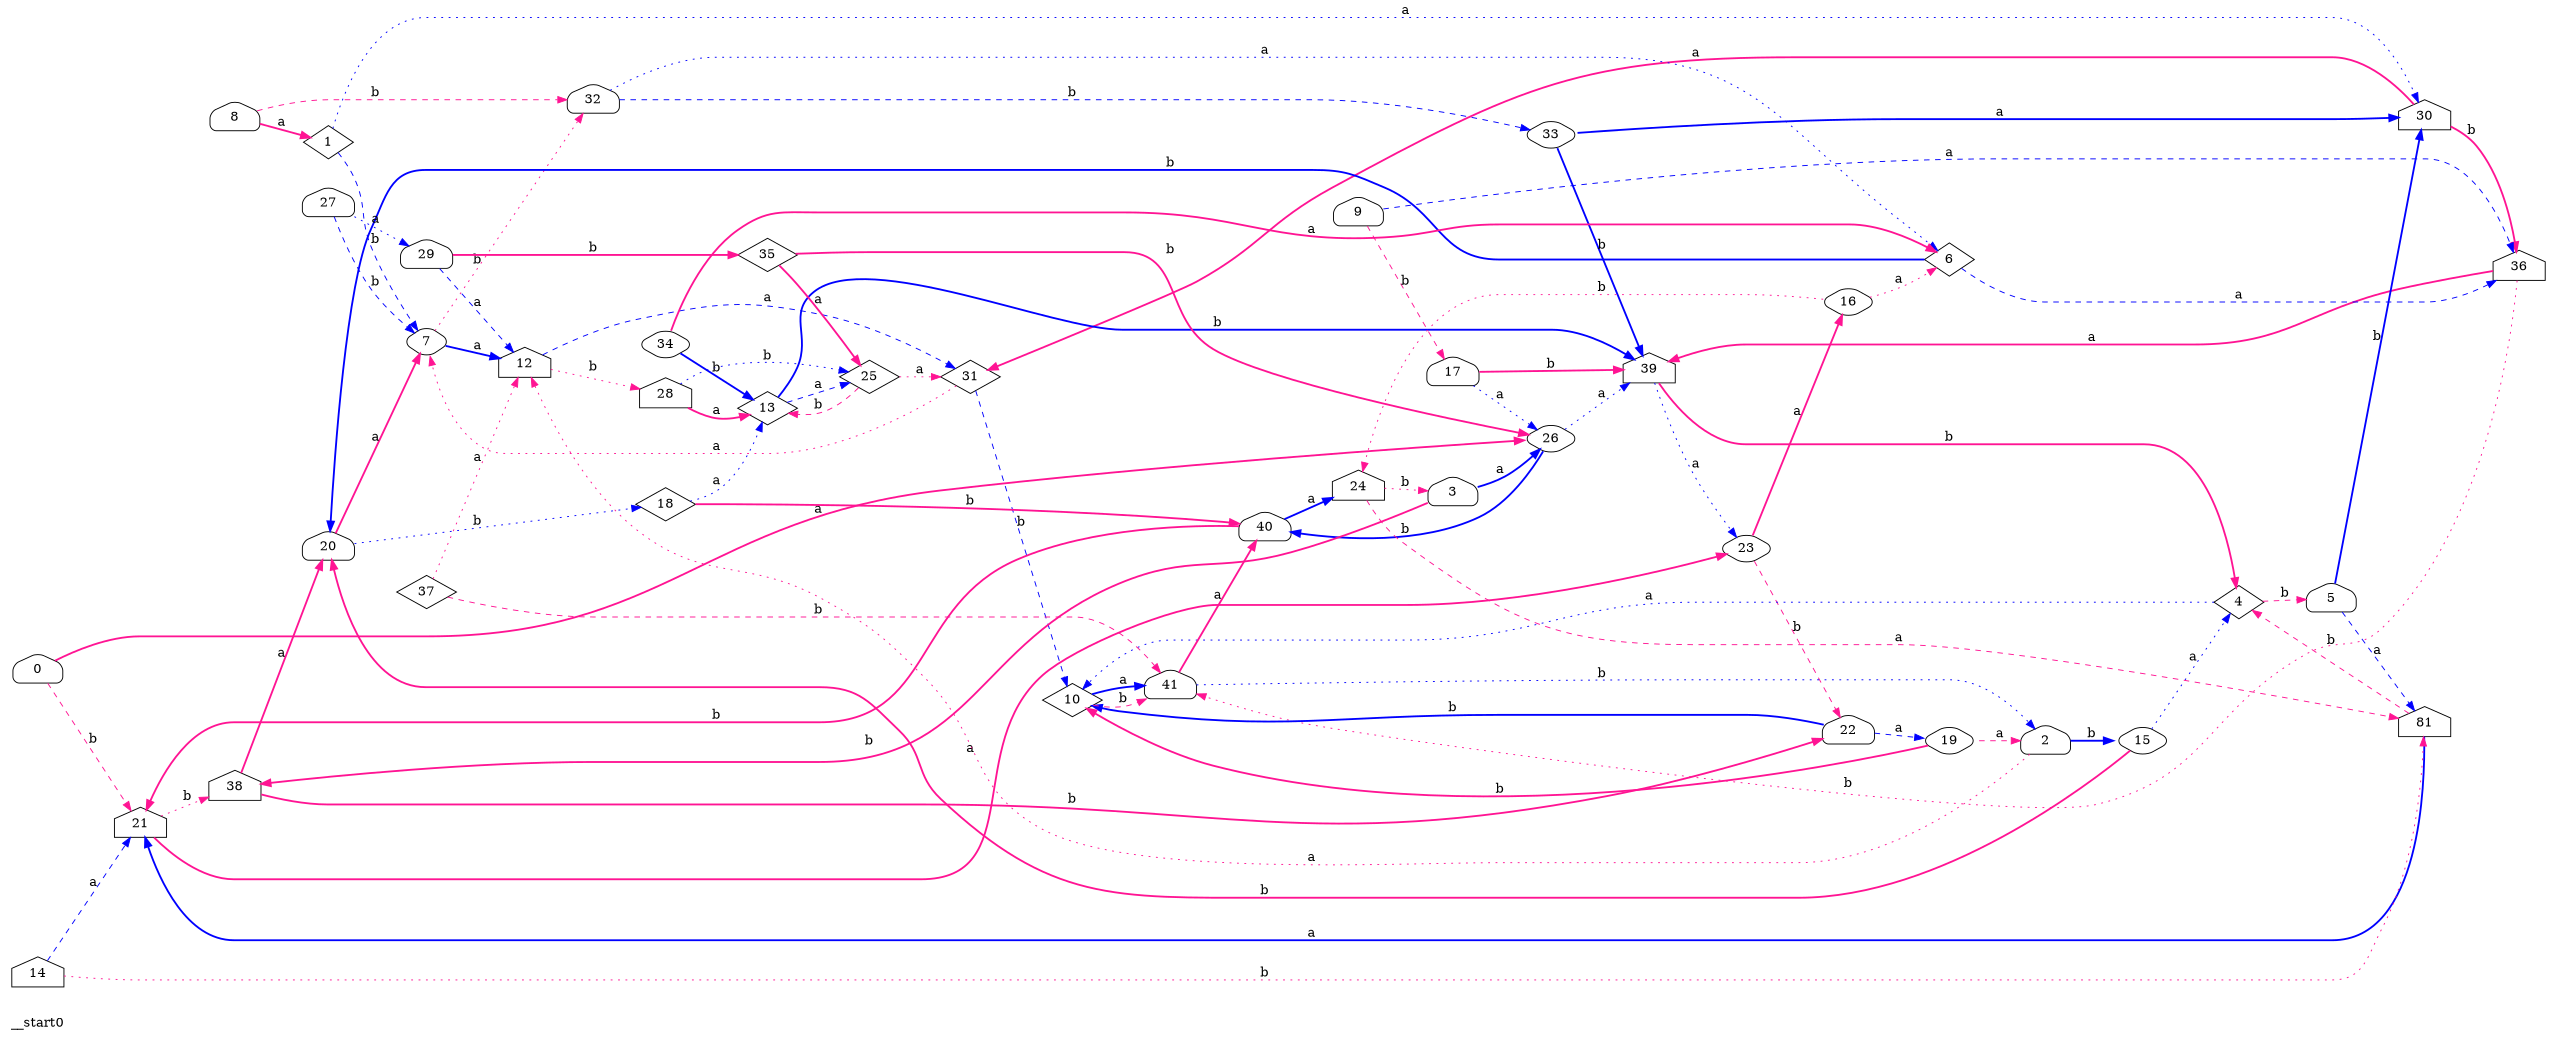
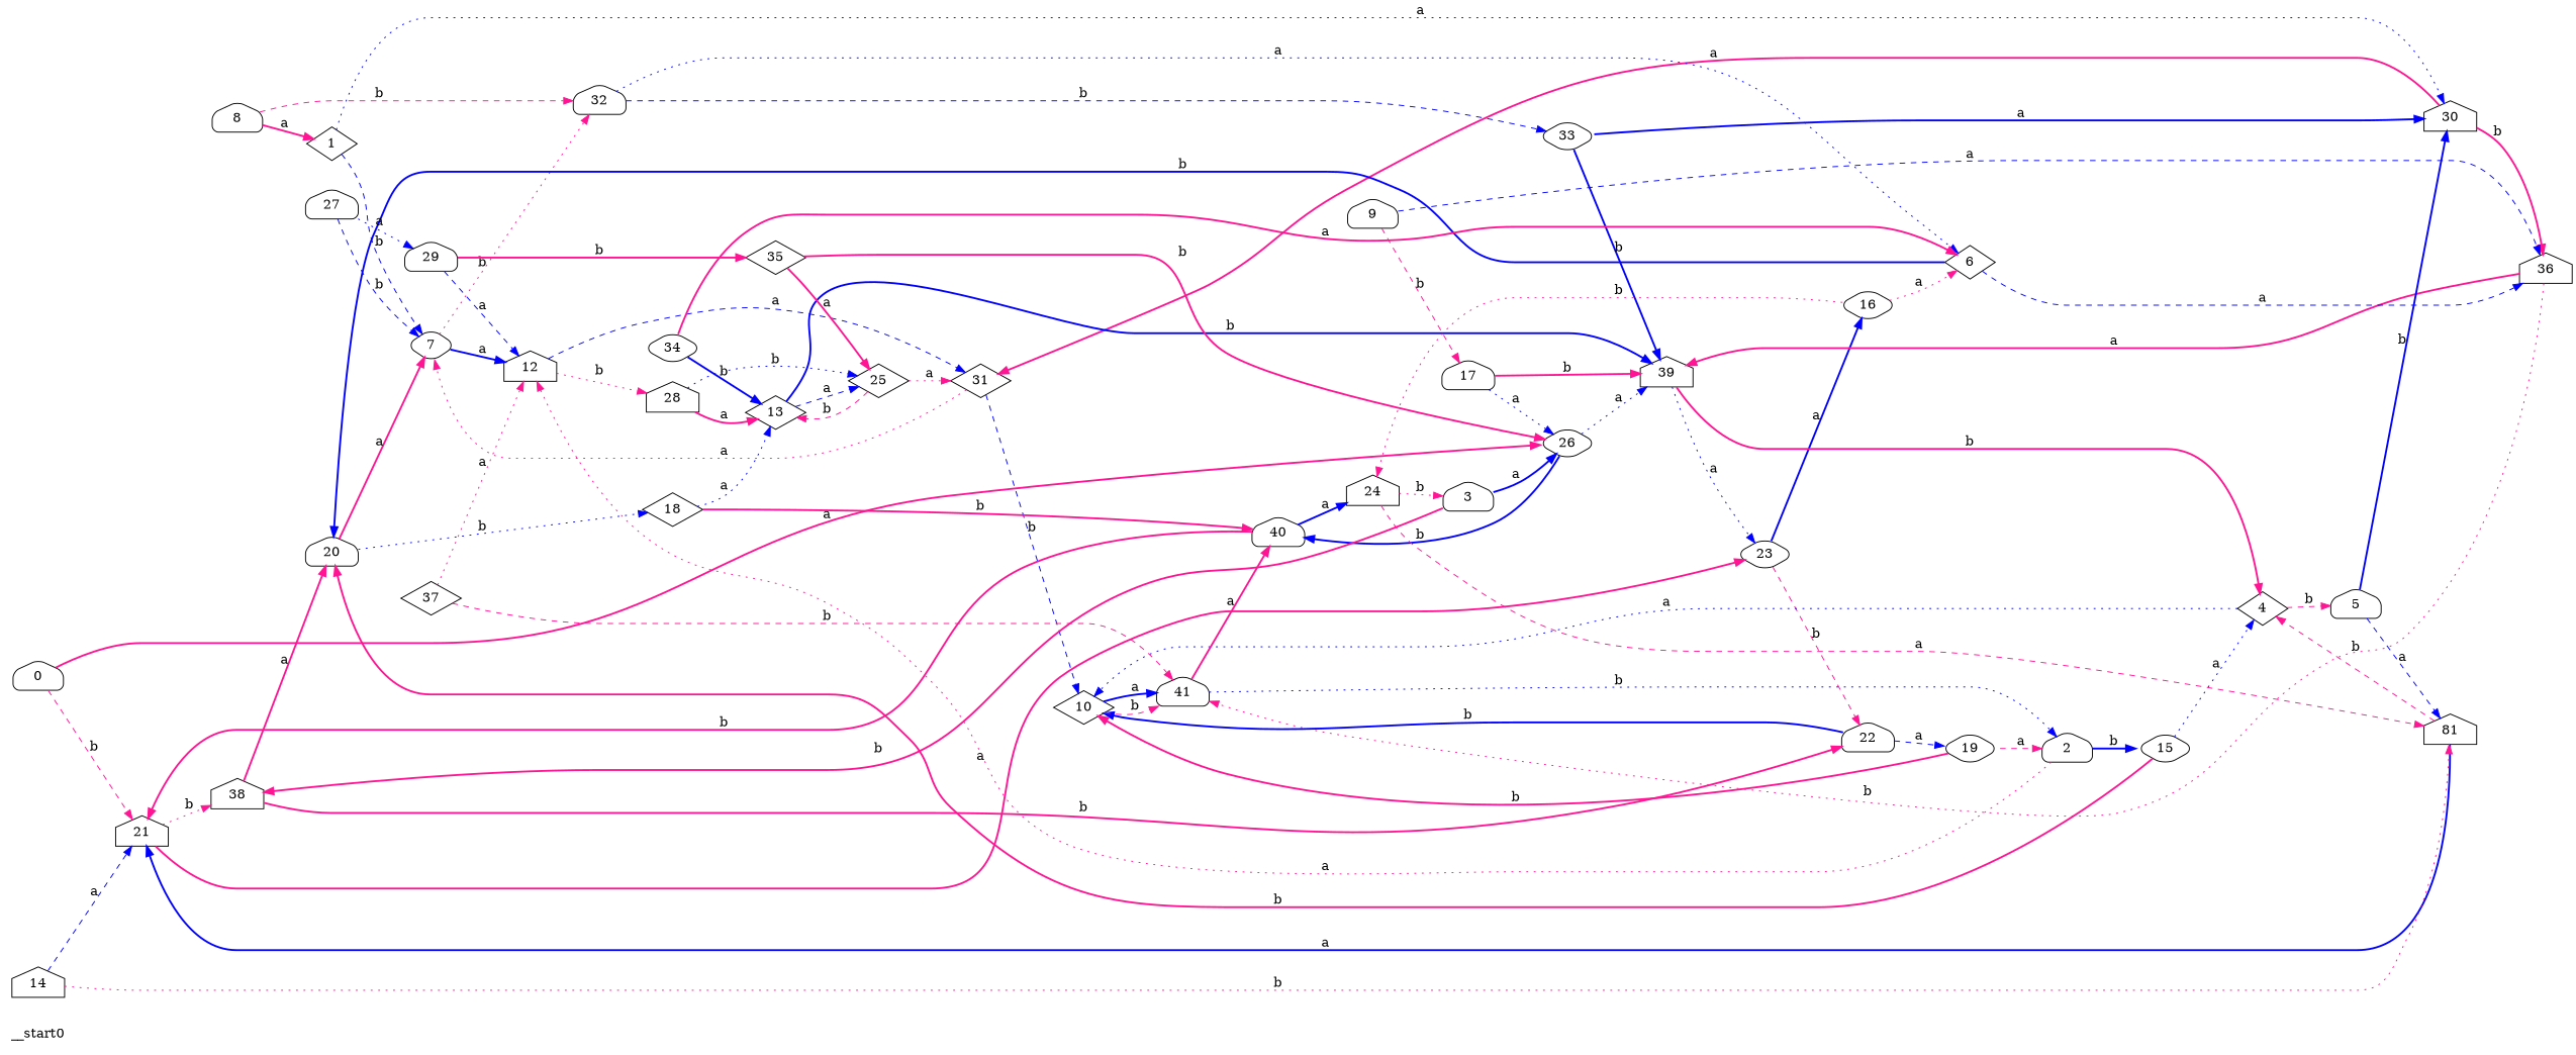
  digraph {
    rankdir=LR
    node [shape=house color=black fillcolor=white style="rounded,filled"]
    edge [color=deeppink style=bold]
    __start0 [shape=none color="" fillcolor="" style=""]
    n2 [label=0]
    n3 [label=21 style=filled]
    n4 [label=26 shape=diamond]
    n5 [label=38 style=filled]
    n6 [label=23 shape=diamond]
    n7 [label=39 style=filled]
    n8 [label=40]
    n9 [label=1 shape=diamond style=filled]
    n10 [label=7 shape=diamond]
    n11 [label=30 style=filled]
    n12 [label=12 style=filled]
    n13 [label=32]
    n14 [label=36 style=filled]
    n15 [label=31 shape=diamond style=filled]
    n16 [label=2]
    n17 [label=15 shape=diamond]
    n18 [label=28 style=filled]
    n19 [label=4 shape=diamond style=filled]
    n20 [label=20]
    n21 [label=3]
    n22 [label=22]
    n23 [label=5]
    n24 [label=10 shape=diamond style=filled]
    n25 [label=81 style=filled]
    n26 [label=41]
    n27 [label=6 shape=diamond style=filled]
    n28 [label=18 shape=diamond style=filled]
    n29 [label=33 shape=diamond]
    n30 [label=8]
    n31 [label=9]
    n32 [label=17]
    n33 [label=13 shape=diamond style=filled]
    n34 [label=25 shape=diamond style=filled]
    n35 [label=14 style=filled]
    n36 [label=16 shape=diamond]
    n37 [label=24 style=filled]
    n38 [label=19 shape=diamond]
    n39 [label=27]
    n40 [label=29]
    n41 [label=35 shape=diamond style=filled]
    n42 [label=34 shape=diamond]
    n43 [label=37 shape=diamond style=filled]
    n2 -> n3 [label=b style=dashed]
    n2 -> n4 [label=a]
    n3 -> n5 [label=b style=dotted]
    n3 -> n6 [label=a]
    n4 -> n7 [color=blue label=a style=dotted]
    n4 -> n8 [color=blue label=b]
    n5 -> n20 [label=a]
    n5 -> n22 [label=b]
    n6 -> n22 [label=b style=dashed]
-   n6 -> n36 [label=a]
+   n6 -> n36 [color=blue label=a]
    n7 -> n6 [color=blue label=a style=dotted]
    n7 -> n19 [label=b]
    n8 -> n3 [label=b]
    n8 -> n37 [color=blue label=a]
    n9 -> n10 [color=blue label=b style=dashed]
    n9 -> n11 [color=blue label=a style=dotted]
    n10 -> n12 [color=blue label=a]
    n10 -> n13 [label=b style=dotted]
    n11 -> n14 [label=b]
    n11 -> n15 [label=a]
    n12 -> n15 [color=blue label=a style=dashed]
    n12 -> n18 [label=b style=dotted]
    n13 -> n27 [color=blue label=a style=dotted]
    n13 -> n29 [color=blue label=b style=dashed]
    n14 -> n7 [label=a]
    n14 -> n26 [label=b style=dotted]
    n15 -> n10 [label=a style=dotted]
    n15 -> n24 [color=blue label=b style=dashed]
    n16 -> n12 [label=a style=dotted]
    n16 -> n17 [color=blue label=b]
    n17 -> n19 [color=blue label=a style=dotted]
    n17 -> n20 [label=b]
    n18 -> n33 [label=a]
    n18 -> n34 [color=blue label=b style=dotted]
    n19 -> n23 [label=b style=dashed]
    n19 -> n24 [color=blue label=a style=dotted]
    n20 -> n10 [label=a]
    n20 -> n28 [color=blue label=b style=dotted]
    n21 -> n4 [color=blue label=a]
    n21 -> n5 [label=b]
    n22 -> n24 [color=blue label=b]
    n22 -> n38 [color=blue label=a style=dashed]
    n23 -> n11 [color=blue label=b]
    n23 -> n25 [color=blue label=a style=dashed]
    n24 -> n26 [color=blue label=a]
    n24 -> n26 [label=b style=dashed]
    n25 -> n3 [color=blue label=a]
    n25 -> n19 [label=b style=dashed]
    n26 -> n8 [label=a]
    n26 -> n16 [color=blue label=b style=dotted]
    n27 -> n14 [color=blue label=a style=dashed]
    n27 -> n20 [color=blue label=b]
    n28 -> n8 [label=b]
    n28 -> n33 [color=blue label=a style=dotted]
    n29 -> n7 [color=blue label=b]
    n29 -> n11 [color=blue label=a]
    n30 -> n9 [label=a]
    n30 -> n13 [label=b style=dashed]
    n31 -> n14 [color=blue label=a style=dashed]
    n31 -> n32 [label=b style=dashed]
    n32 -> n4 [color=blue label=a style=dotted]
    n32 -> n7 [label=b]
    n33 -> n7 [color=blue label=b]
    n33 -> n34 [color=blue label=a style=dashed]
    n34 -> n15 [label=a style=dotted]
    n34 -> n33 [label=b style=dashed]
    n35 -> n3 [color=blue label=a style=dashed]
    n35 -> n25 [label=b style=dotted]
    n36 -> n27 [label=a style=dotted]
    n36 -> n37 [label=b style=dotted]
    n37 -> n21 [label=b style=dotted]
    n37 -> n25 [label=a style=dashed]
    n38 -> n16 [label=a style=dashed]
    n38 -> n24 [label=b]
    n39 -> n10 [color=blue label=b style=dashed]
    n39 -> n40 [color=blue label=a style=dotted]
    n40 -> n12 [color=blue label=a style=dashed]
    n40 -> n41 [label=b]
    n41 -> n4 [label=b]
    n41 -> n34 [label=a]
    n42 -> n27 [label=a]
    n42 -> n33 [color=blue label=b]
    n43 -> n12 [label=a style=dotted]
    n43 -> n26 [label=b style=dashed]
  }
